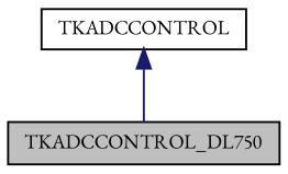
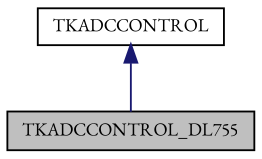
  digraph {
    fontname="EB Garamond"
    node [color=black fontname="EB Garamond" fontsize=10 shape=record style=filled]
-   n1 [fillcolor=grey75 fontcolor=black height=0.2 label=TKADCCONTROL_DL750 width=0.4]
+   n1 [fillcolor=grey75 fontcolor=black height=0.2 label=TKADCCONTROL_DL755 width=0.4]
    n2 [fillcolor=white height=0.2 label=TKADCCONTROL width=0.4]
    n2 -> n1 [color=midnightblue dir=back fontname="EB Garamond" fontsize=10 labelfontname=Helvetica labelfontsize=10 style=solid]
  }
